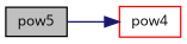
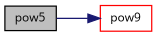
  digraph {
    rankdir=LR
    fontname="Open Sans"
    node [fontname="Open Sans" fontsize=10 shape=record]
    n1 [color=black fillcolor=grey75 fontcolor=black height=0.2 label=pow5 style=filled width=0.4]
-   n2 [color=red height=0.2 label=pow4 width=0.4]
+   n2 [color=red height=0.2 label=pow9 width=0.4]
    n1 -> n2 [color=midnightblue fontname="Open Sans" fontsize=10 labelfontname=Helvetica labelfontsize=10 style=solid]
  }
